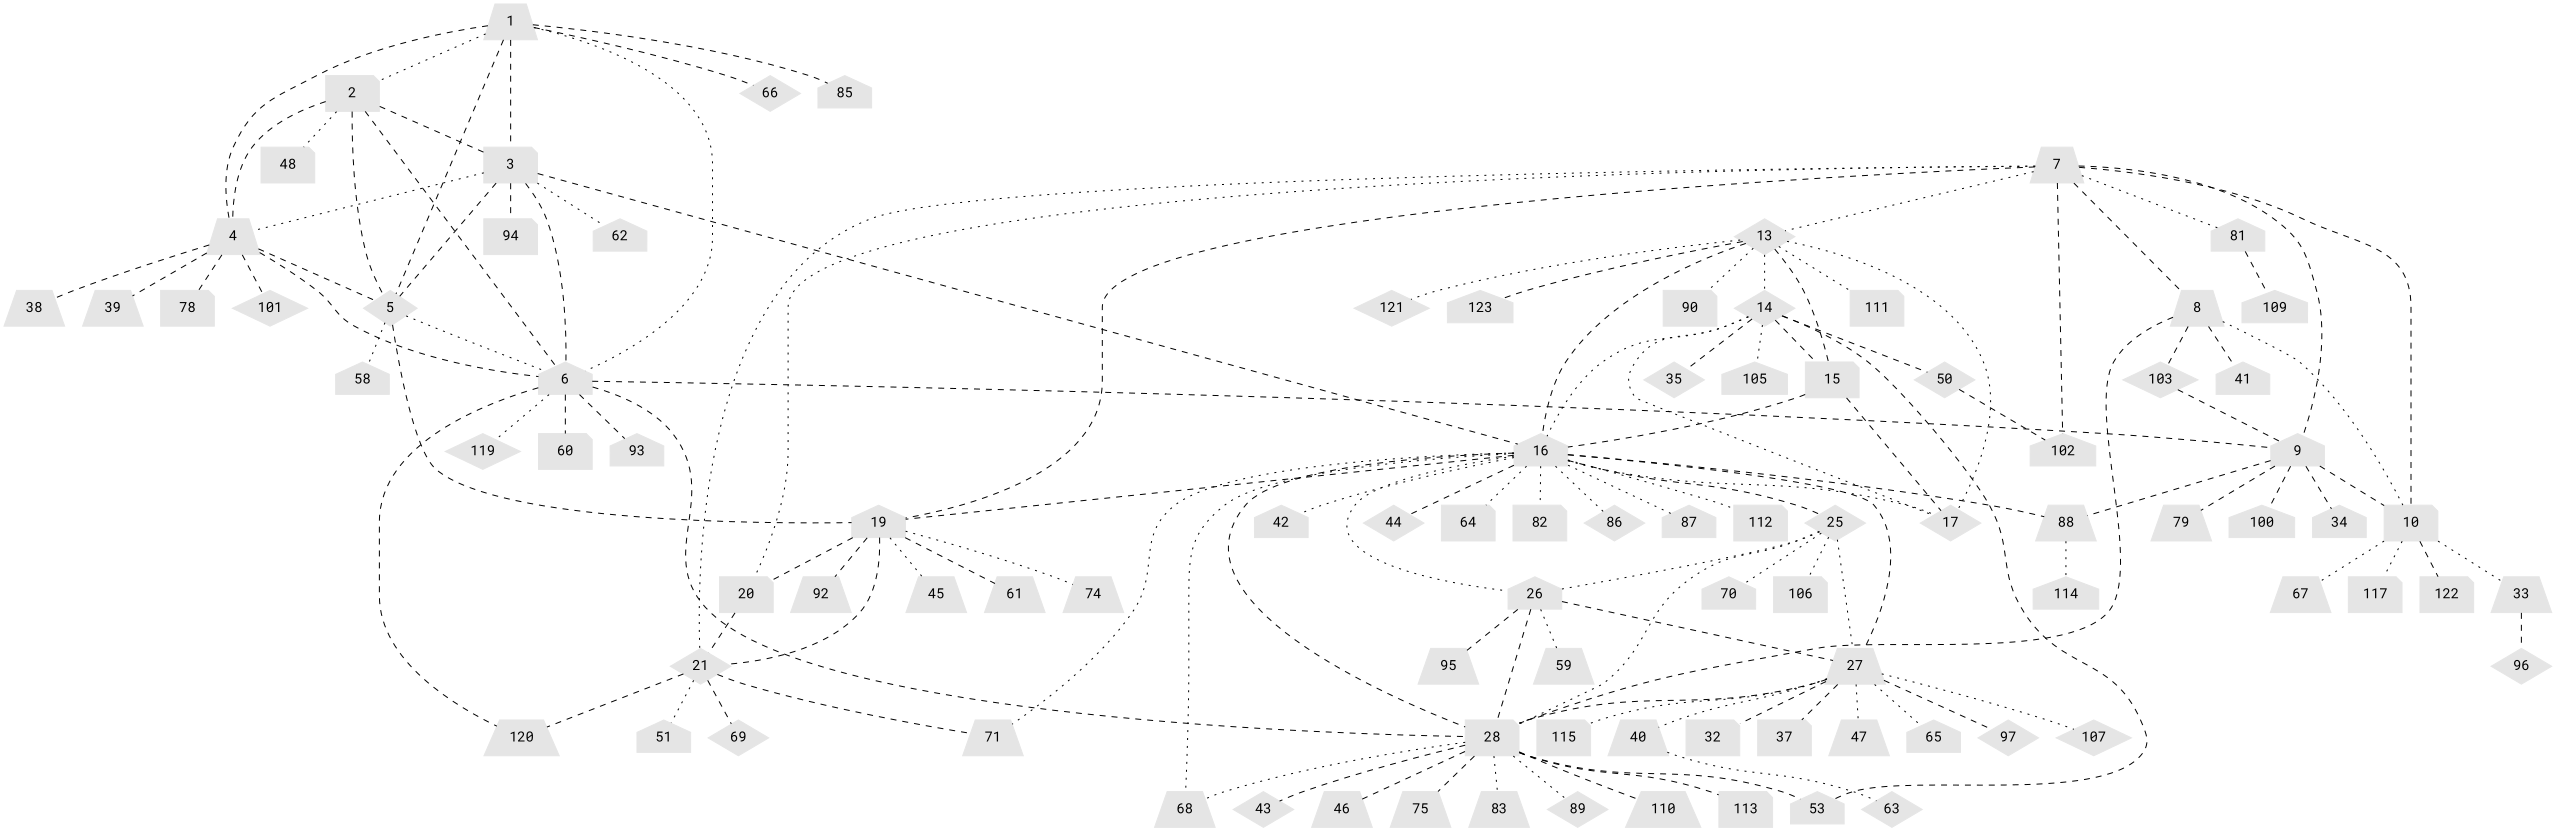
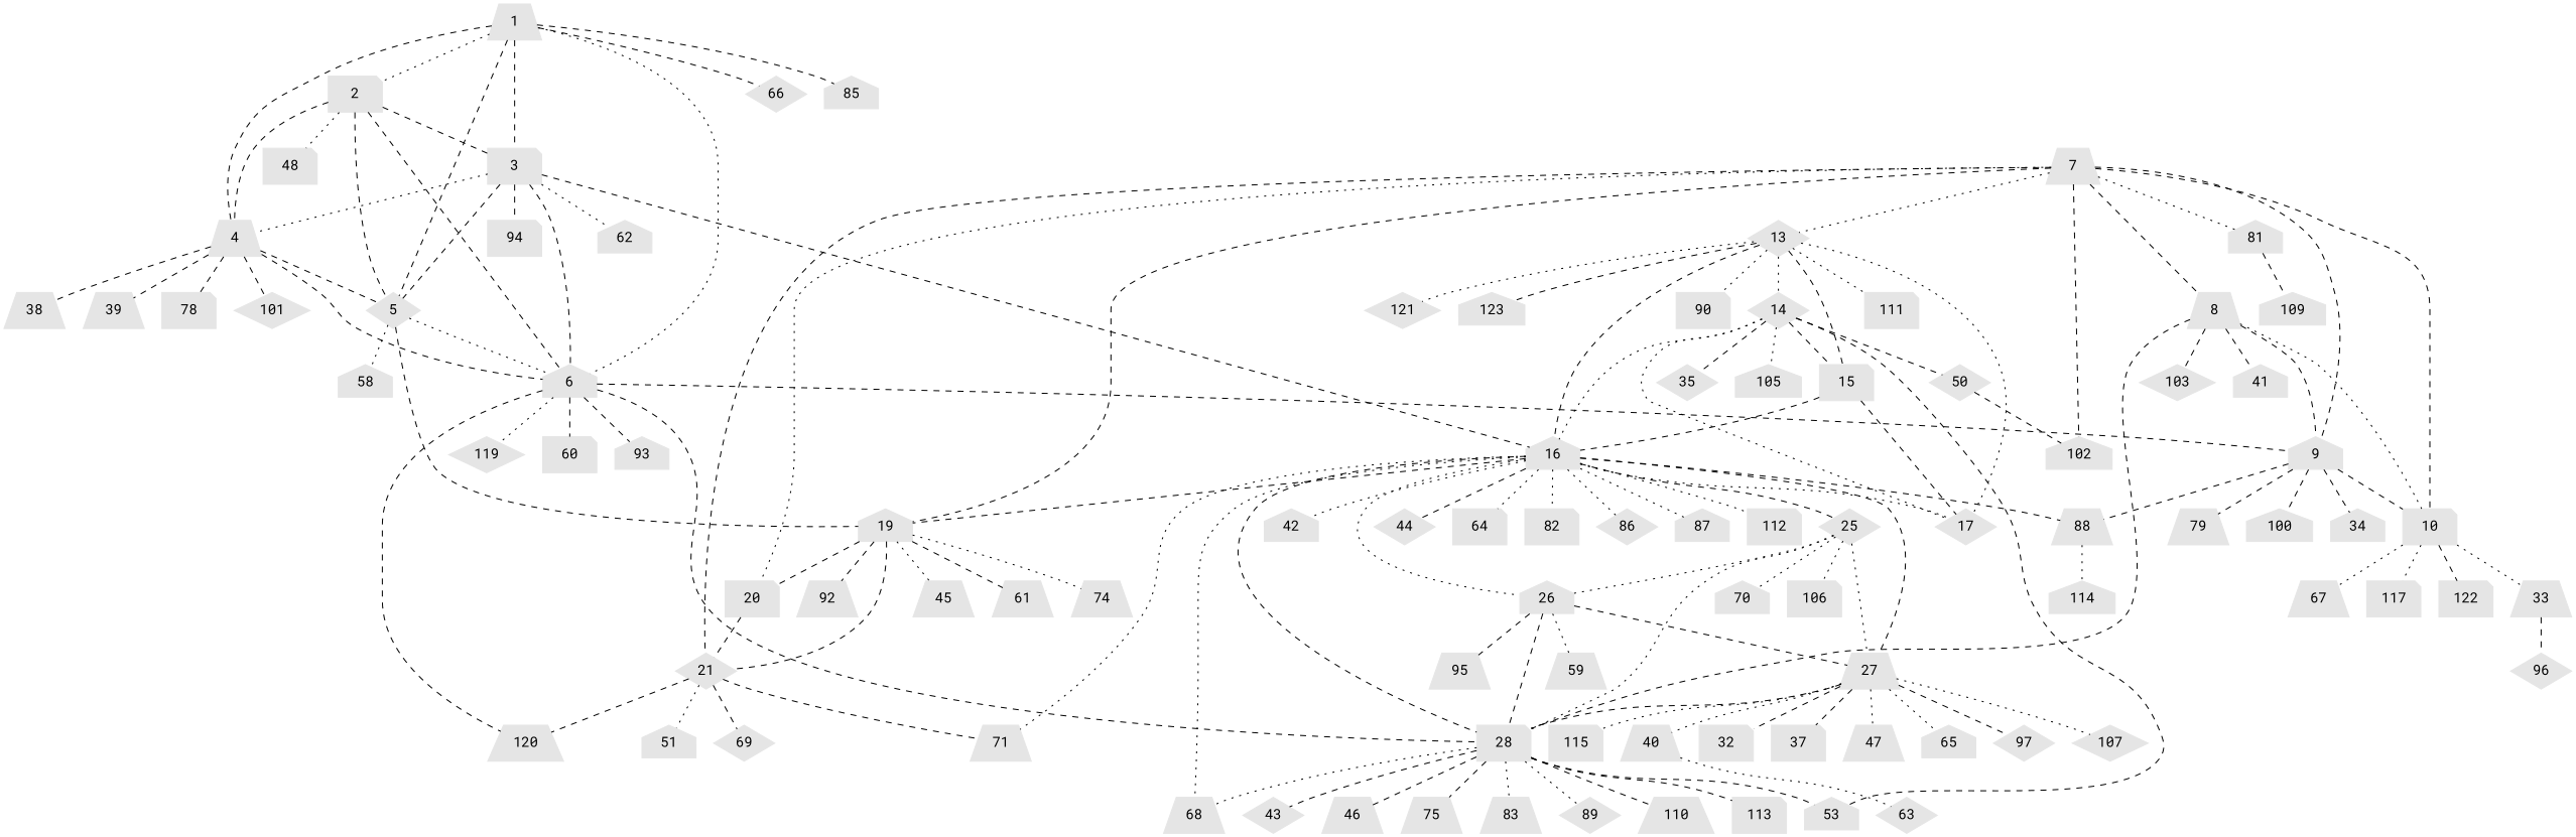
  graph {
    fontname="Roboto Mono"
    node [color=gray90 fontname="Roboto Mono" shape=trapezium style=filled]
    edge [fontname="Roboto Mono" style=dashed]
    1 [super="+55"]
    2 [shape=note super="+73"]
    3 [shape=note]
    4 [super="+54"]
    5 [shape=diamond]
    6 [shape=house super="+52"]
    66 [shape=diamond]
    85 [shape=house]
    48 [shape=note]
    16 [shape=house super="+30"]
    62 [shape=house]
    94 [shape=note]
    38
    39 [super="+84"]
    78 [shape=note]
    101 [shape=diamond]
    19 [shape=house super="+24"]
    58 [shape=house]
    9 [shape=house super="+11"]
    28 [shape=note super="+108"]
    60 [shape=note]
    93 [shape=house]
    119 [shape=diamond]
    120
    88 [super="+91"]
    17 [shape=diamond]
    25 [shape=diamond super="+36"]
    26 [shape=house super="+116"]
    27 [super="+29"]
    42 [shape=house super="+72"]
    44 [shape=diamond]
    64 [shape=note]
    68
    71
    82 [shape=note super="+104"]
    86 [shape=diamond super="+98"]
    87 [shape=house]
    112 [shape=note super="+118"]
    20 [shape=note super="+23"]
    21 [shape=diamond super="+49"]
    45
    61
    74
    92
    10 [shape=note super="+12"]
    34 [shape=house super="+80"]
    79
    100 [shape=house]
    53 [shape=house super="+56"]
    43 [shape=diamond]
    46
    75
    83
    89 [shape=diamond]
    110
    113 [shape=note]
    7 [super="+22"]
    8 [super="+31"]
    13 [shape=diamond super="+18"]
    81 [shape=house]
    102 [shape=house]
    41 [shape=house super="+76"]
    103 [shape=diamond]
    33
    67
    117 [shape=note]
    122 [shape=note]
    14 [shape=diamond super="+57"]
    15 [shape=note]
    90 [shape=note]
    111 [shape=note]
    121 [shape=diamond]
    123 [shape=house]
    51 [shape=house]
    69 [shape=diamond super="+77"]
    109 [shape=house]
    114 [shape=house]
    96 [shape=diamond]
    35 [shape=diamond]
    50 [shape=diamond]
    105 [shape=house]
    70 [shape=house]
    106 [shape=note]
    59
    95
    32 [shape=note]
    37 [shape=note]
    40
    47
    65 [shape=house]
    97 [shape=diamond]
    107 [shape=diamond]
    115 [shape=note]
    63 [shape=diamond]
    1 -- 2 [style=dotted]
    1 -- 3
    1 -- 4
    1 -- 5
    1 -- 6 [style=dotted]
    1 -- 66
    1 -- 85
    2 -- 3
    2 -- 4
    2 -- 5
    2 -- 6
    2 -- 48 [style=dotted]
    3 -- 4 [style=dotted]
    3 -- 5
    3 -- 6
    3 -- 16
    3 -- 62 [style=dotted]
    3 -- 94
    4 -- 5
    4 -- 6
    4 -- 38
    4 -- 39
    4 -- 78
    4 -- 101
    5 -- 6 [style=dotted]
    5 -- 19
    5 -- 58 [style=dotted]
    6 -- 9 [weight=2]
    6 -- 28
    6 -- 60
    6 -- 93
    6 -- 119 [style=dotted]
    6 -- 120
    16 -- 19 [weight=2]
    16 -- 28
    16 -- 88
    16 -- 17 [style=dotted]
    16 -- 25
    16 -- 26 [style=dotted weight=2]
    16 -- 27 [weight=2]
    16 -- 42 [style=dotted]
    16 -- 44
    16 -- 64 [style=dotted]
    16 -- 68 [style=dotted]
    16 -- 71 [style=dotted]
    16 -- 82 [style=dotted]
    16 -- 86 [style=dotted]
    16 -- 87 [style=dotted]
    16 -- 112 [style=dotted]
    19 -- 20 [weight=4]
    19 -- 21 [weight=2]
    19 -- 45 [style=dotted]
    19 -- 61
    19 -- 74 [style=dotted]
    19 -- 92
    9 -- 88
    9 -- 10 [weight=4]
    9 -- 34
    9 -- 79
    9 -- 100
    28 -- 68 [style=dotted]
    28 -- 53
    28 -- 43
    28 -- 46
    28 -- 75
    28 -- 83 [style=dotted]
    28 -- 89 [style=dotted]
    28 -- 110
    28 -- 113
    88 -- 114 [style=dotted]
    25 -- 28 [style=dotted]
    25 -- 26 [style=dotted]
    25 -- 27 [style=dotted weight=2]
    25 -- 70 [style=dotted]
    25 -- 106 [style=dotted]
    26 -- 28
    26 -- 27 [weight=2]
    26 -- 59 [style=dotted]
    26 -- 95
    27 -- 28 [weight=2]
    27 -- 32
    27 -- 37
    27 -- 40 [style=dotted]
    27 -- 47 [style=dotted]
    27 -- 65 [style=dotted]
    27 -- 97
    27 -- 107 [style=dotted]
    27 -- 115 [style=dotted]
    20 -- 21 [weight=2]
    21 -- 120
    21 -- 71
    21 -- 51 [style=dotted]
    21 -- 69
    10 -- 33 [style=dotted]
    10 -- 67 [style=dotted]
    10 -- 117 [style=dotted]
    10 -- 122
    7 -- 19 [weight=2]
    7 -- 9 [weight=2]
    7 -- 20 [style=dotted weight=2]
-   7 -- 21 [style=dotted]
+   7 -- 21
    7 -- 10 [weight=2]
    7 -- 8
    7 -- 13 [style=dotted]
    7 -- 81 [style=dotted]
    7 -- 102
-   103 -- 9 [weight=2]
+   8 -- 9 [weight=2]
    8 -- 28
    8 -- 10 [style=dotted weight=2]
    8 -- 41
    8 -- 103
    13 -- 16 [weight=2]
    13 -- 17 [style=dotted weight=2]
    13 -- 14 [style=dotted weight=2]
    13 -- 15 [weight=2]
    13 -- 90 [style=dotted]
    13 -- 111 [style=dotted]
    13 -- 121 [style=dotted]
    13 -- 123
    81 -- 109
    33 -- 96
    14 -- 16 [style=dotted]
    14 -- 17 [style=dotted]
    14 -- 53
    14 -- 15
    14 -- 35
    14 -- 50
    14 -- 105 [style=dotted]
    15 -- 16
    15 -- 17
    50 -- 102
    40 -- 63 [style=dotted]
  }
